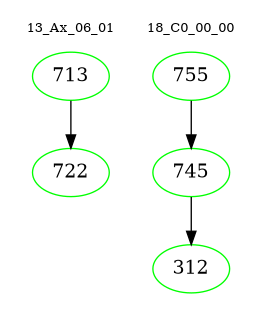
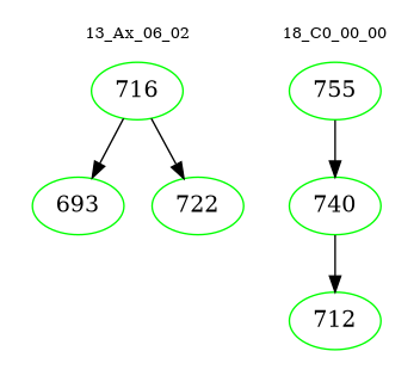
  digraph {
    node [color=green]
    edge [color=black]
-   n1 [label=713]
+   n1 [label=716]
+   n2 [label=693]
    n3 [label=722]
-   n4 [label=745]
-   n5 [label=312]
+   n4 [label=740]
+   n5 [label=712]
    n6 [label=755]
    subgraph cluster_1 {
      color=white
      fontsize=10
-     label="13_Ax_06_01"
+     label="13_Ax_06_02"
      n1
+     n2
      n3
    }
    subgraph cluster_2 {
      color=white
      fontsize=10
      label="18_C0_00_00"
      n4
      n5
      n6
    }
+   n1 -> n2
    n1 -> n3
    n4 -> n5
    n6 -> n4
  }
